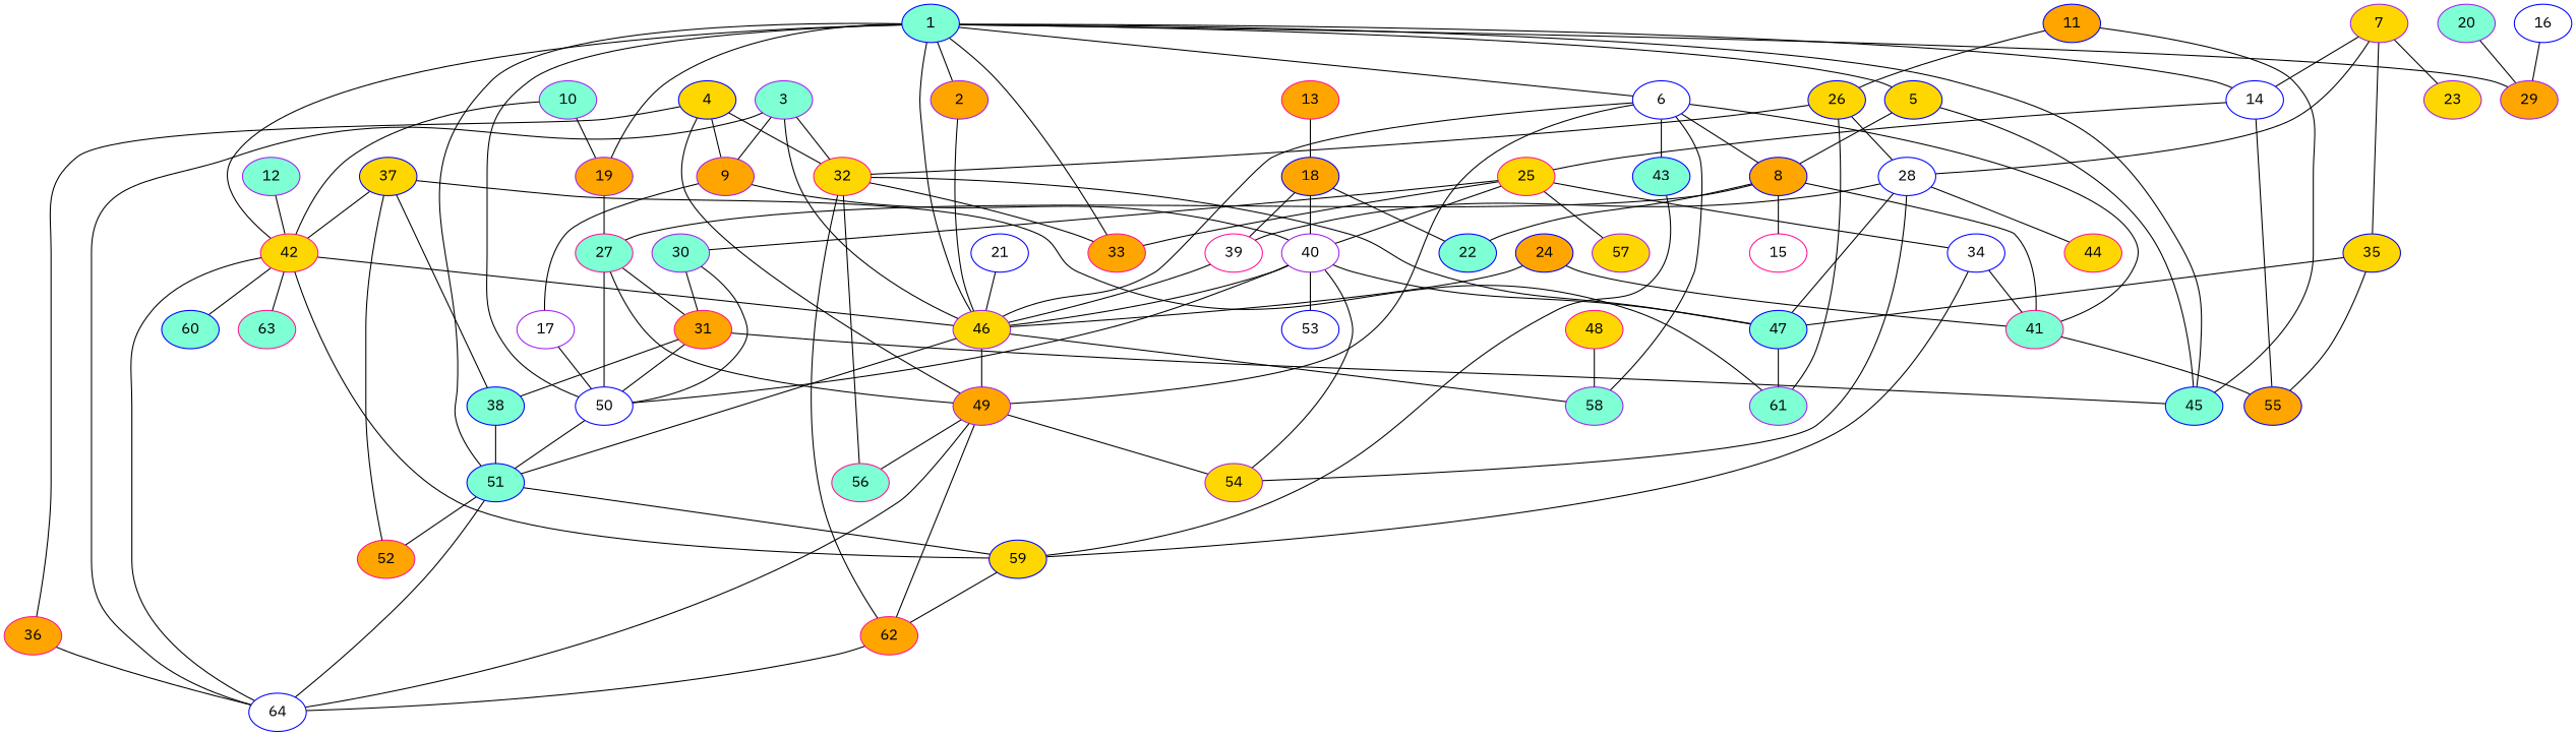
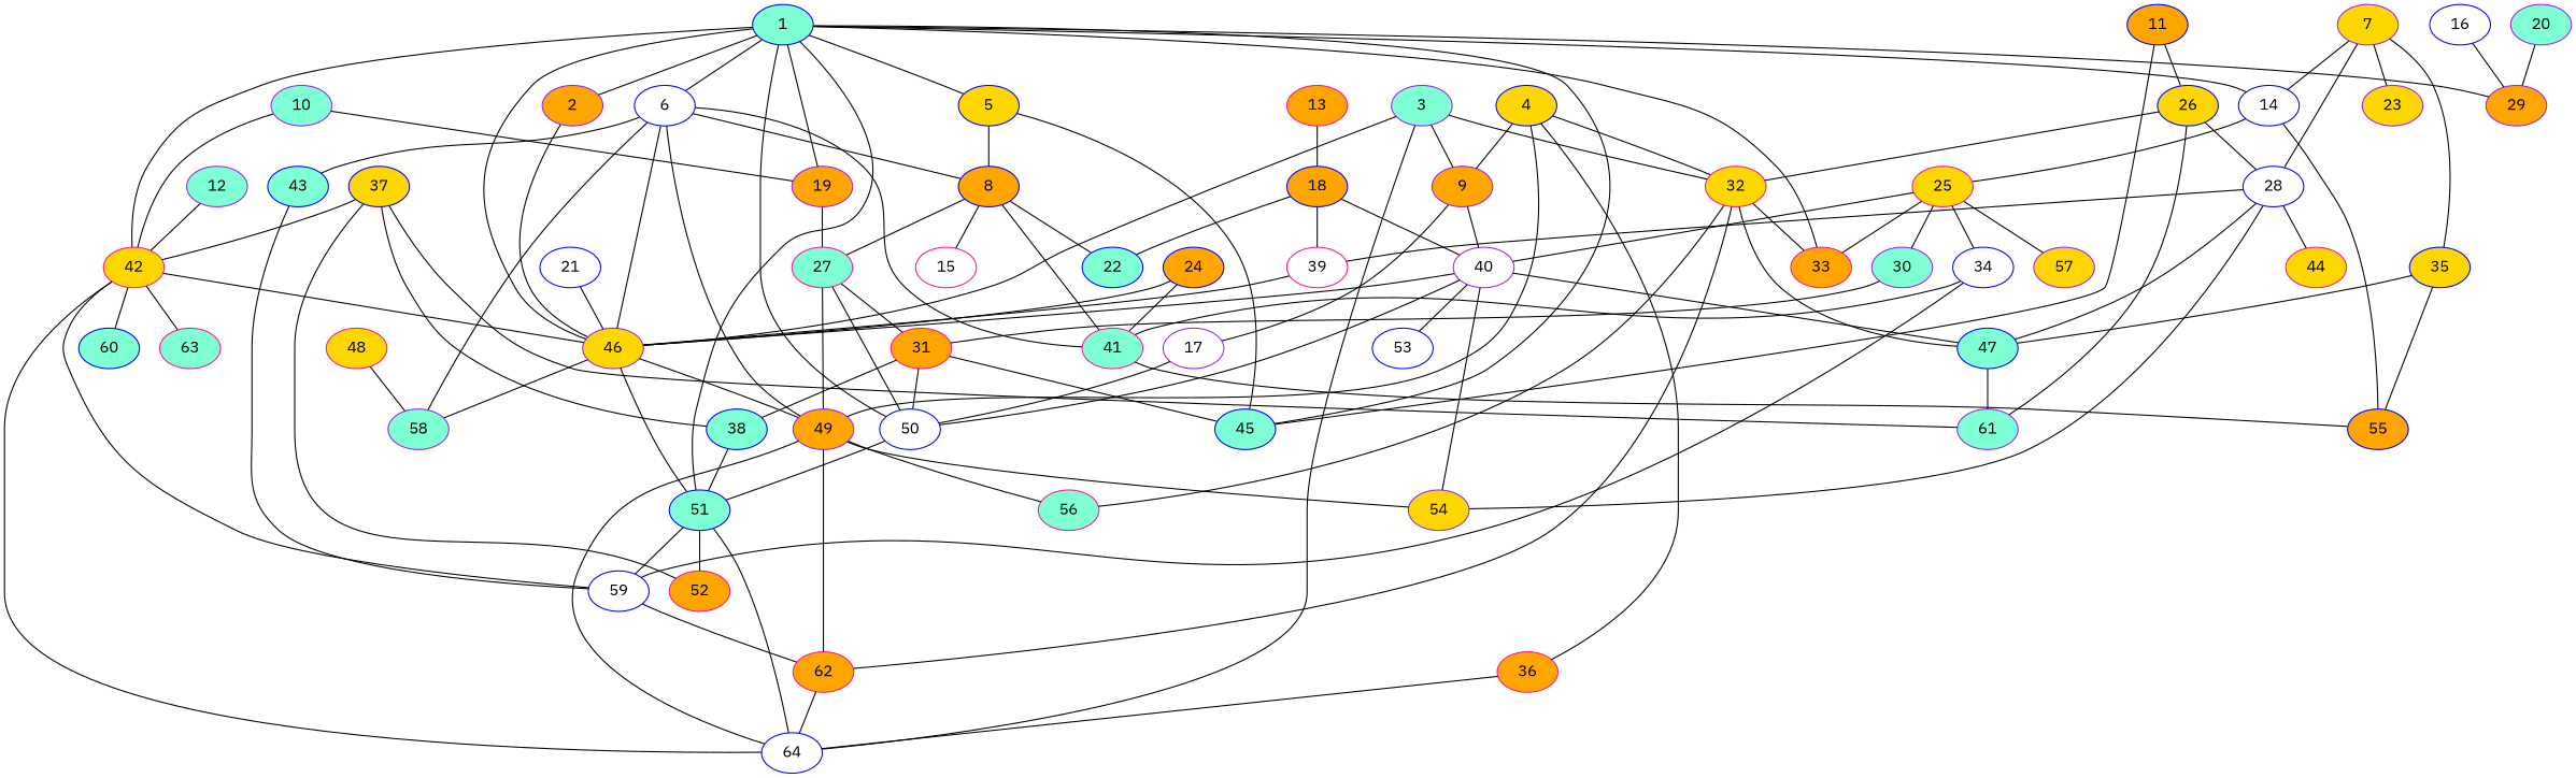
  graph {
    fontname="IBM Plex Sans"
    node [color=blue fillcolor=aquamarine fontname="IBM Plex Sans" style=filled]
    edge [fontname="IBM Plex Sans" weight=1.0]
    2 [color=purple fillcolor=orange]
    1
    5 [fillcolor=gold]
    6 [fillcolor=white]
    14 [fillcolor=white]
    19 [color=purple fillcolor=orange]
    29 [color=purple fillcolor=orange]
    33 [color=deeppink fillcolor=orange]
    42 [color=deeppink fillcolor=gold]
    45
    46 [color=purple fillcolor=gold]
    50 [fillcolor=white]
    51
    8 [fillcolor=orange]
    49 [color=purple fillcolor=orange]
    41 [color=deeppink]
    43
    58 [color=purple]
    25 [color=deeppink fillcolor=gold]
    55 [fillcolor=orange]
    27 [color=deeppink]
    64 [fillcolor=white]
-   59 [fillcolor=gold]
+   59 [fillcolor=white]
    60
    63 [color=deeppink]
    52 [color=deeppink fillcolor=orange]
    3 [color=purple]
    9 [color=purple fillcolor=orange]
    32 [color=deeppink fillcolor=gold]
    17 [color=purple fillcolor=white]
    40 [color=purple fillcolor=white]
    47
    56 [color=deeppink]
    62 [color=deeppink fillcolor=orange]
    4 [fillcolor=gold]
    36 [color=deeppink fillcolor=orange]
    54 [color=purple fillcolor=gold]
    15 [color=deeppink fillcolor=white]
    22
    7 [color=purple fillcolor=gold]
    23 [color=purple fillcolor=gold]
    28 [fillcolor=white]
    35 [fillcolor=gold]
    39 [color=deeppink fillcolor=white]
    44 [color=deeppink fillcolor=gold]
    31 [color=deeppink fillcolor=orange]
    53 [fillcolor=white]
    10 [color=purple]
    11 [fillcolor=orange]
    26 [fillcolor=gold]
    61 [color=purple]
    12 [color=purple]
    13 [color=deeppink fillcolor=orange]
    18 [fillcolor=orange]
    30 [color=purple]
    34 [fillcolor=white]
    57 [color=purple fillcolor=gold]
    16 [fillcolor=white]
    20 [color=purple]
    21 [fillcolor=white]
    24 [fillcolor=orange]
    38
    37 [fillcolor=gold]
    48 [color=deeppink fillcolor=gold]
    2 -- 46
    1 -- 2
    1 -- 5
    1 -- 6
    1 -- 14
    1 -- 19
    1 -- 29
    1 -- 33
    1 -- 42
    1 -- 45
    1 -- 46 [weight=2.0]
    1 -- 50 [weight=2.0]
    1 -- 51
    5 -- 45
    5 -- 8
    6 -- 46
    6 -- 8
    6 -- 49
    6 -- 41
    6 -- 43 [weight=2.0]
    6 -- 58
    14 -- 25
    14 -- 55
    19 -- 27
    42 -- 46
    42 -- 64
    42 -- 59 [weight=2.0]
    42 -- 60
    42 -- 63
    46 -- 51
    46 -- 49
    46 -- 58
    50 -- 51
    51 -- 64
    51 -- 59
    51 -- 52
    8 -- 41
    8 -- 27
    8 -- 15
    8 -- 22
    49 -- 64
    49 -- 56
    49 -- 62
    49 -- 54 [weight=2.0]
    41 -- 55
    43 -- 59
    25 -- 33
    25 -- 40
    25 -- 30
    25 -- 34
    25 -- 57
    27 -- 50
    27 -- 49
    27 -- 31
    59 -- 62
    3 -- 46
    3 -- 64
    3 -- 9
    3 -- 32
    9 -- 17
    9 -- 40
    32 -- 33
    32 -- 47
    32 -- 56
    32 -- 62
    17 -- 50
    40 -- 46
    40 -- 50
    40 -- 47
    40 -- 54
    40 -- 53
    47 -- 61
    62 -- 64
    4 -- 49
    4 -- 9
    4 -- 32 [weight=2.0]
    4 -- 36
    36 -- 64
    7 -- 14
    7 -- 23
    7 -- 28
    7 -- 35
    28 -- 47
    28 -- 54
    28 -- 39
    28 -- 44
    35 -- 55
    35 -- 47
    39 -- 46
    31 -- 45
    31 -- 50 [weight=2.0]
    31 -- 38
    10 -- 19
    10 -- 42
    11 -- 45
    11 -- 26
    26 -- 32
    26 -- 28
    26 -- 61
    12 -- 42
    13 -- 18
    18 -- 40
    18 -- 22
    18 -- 39
-   30 -- 50
    30 -- 31
    34 -- 41
    34 -- 59
    16 -- 29
    20 -- 29
    21 -- 46
    24 -- 46
    24 -- 41
    38 -- 51
    37 -- 42
    37 -- 52
    37 -- 61
    37 -- 38
    48 -- 58
  }
